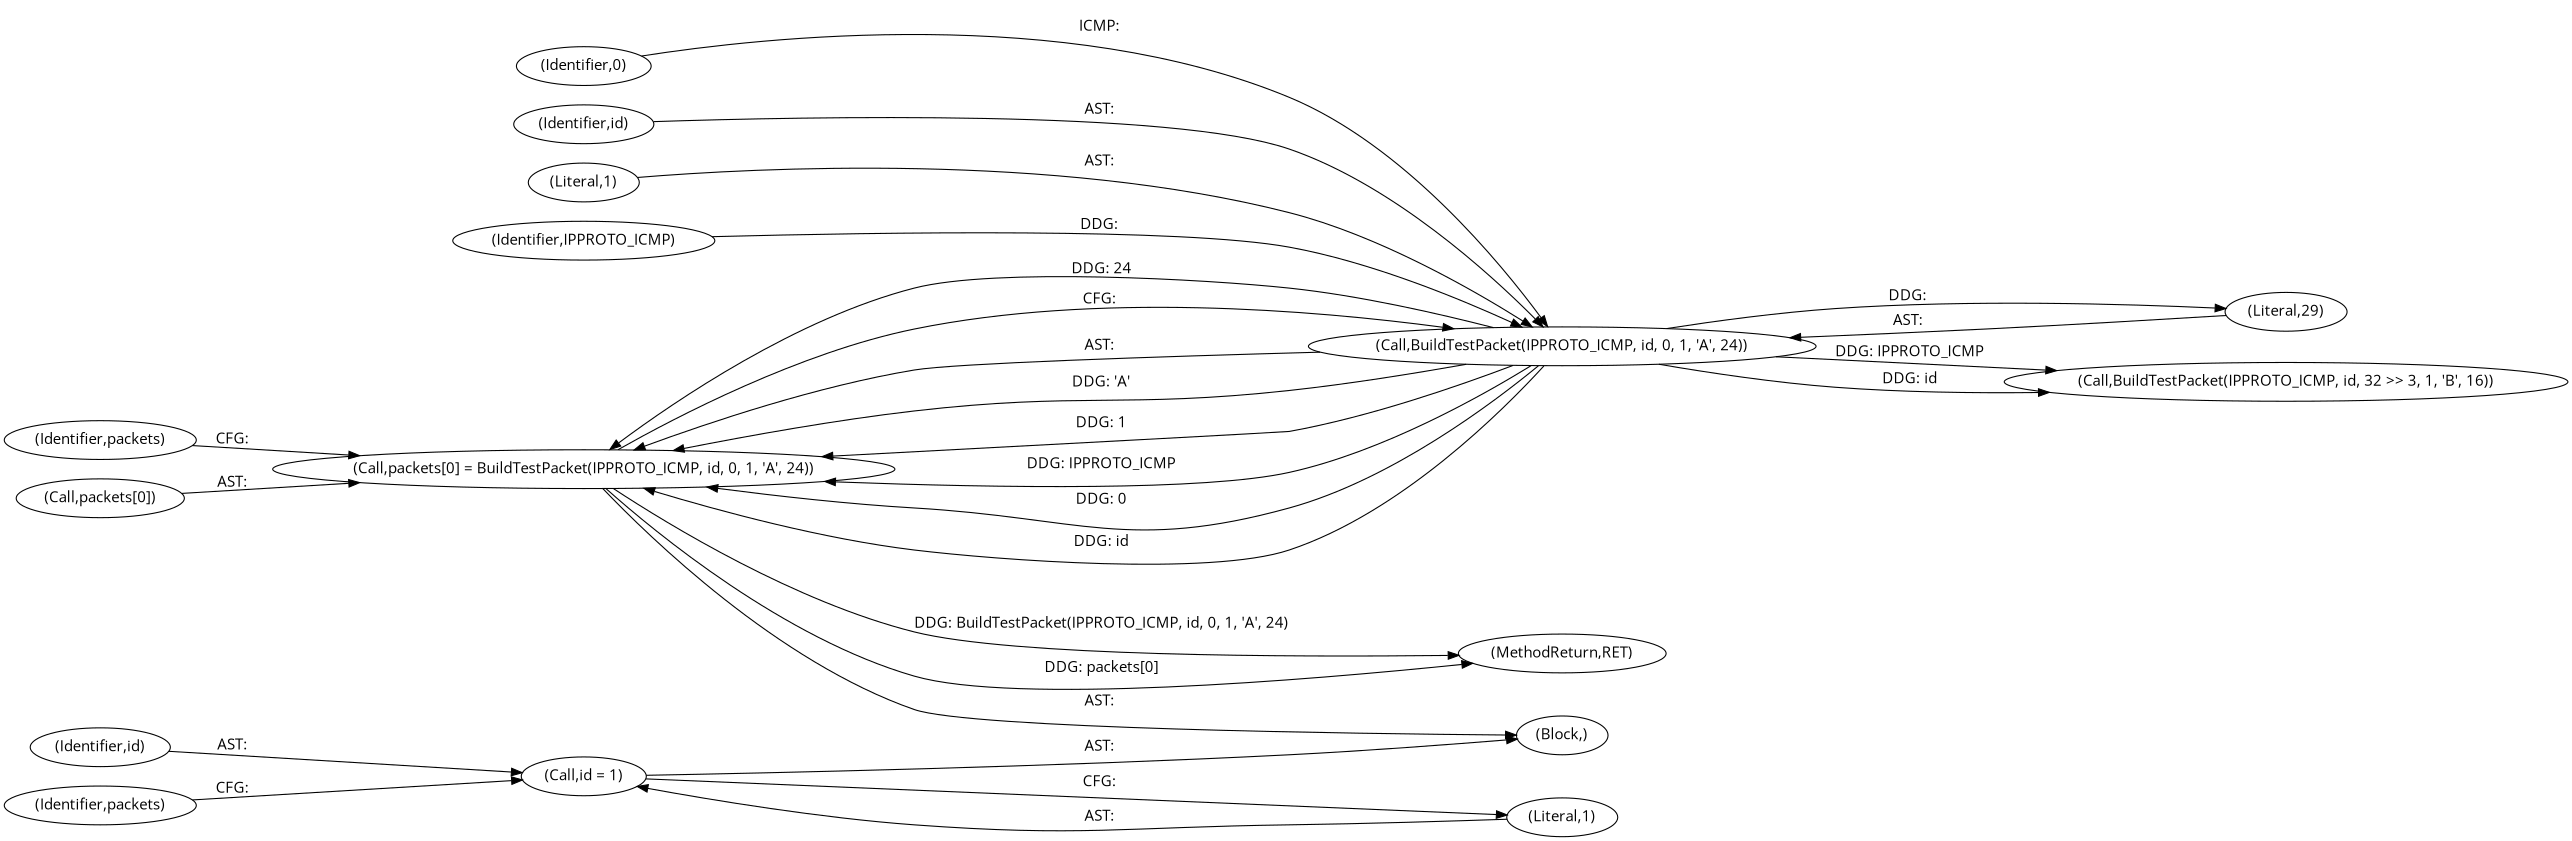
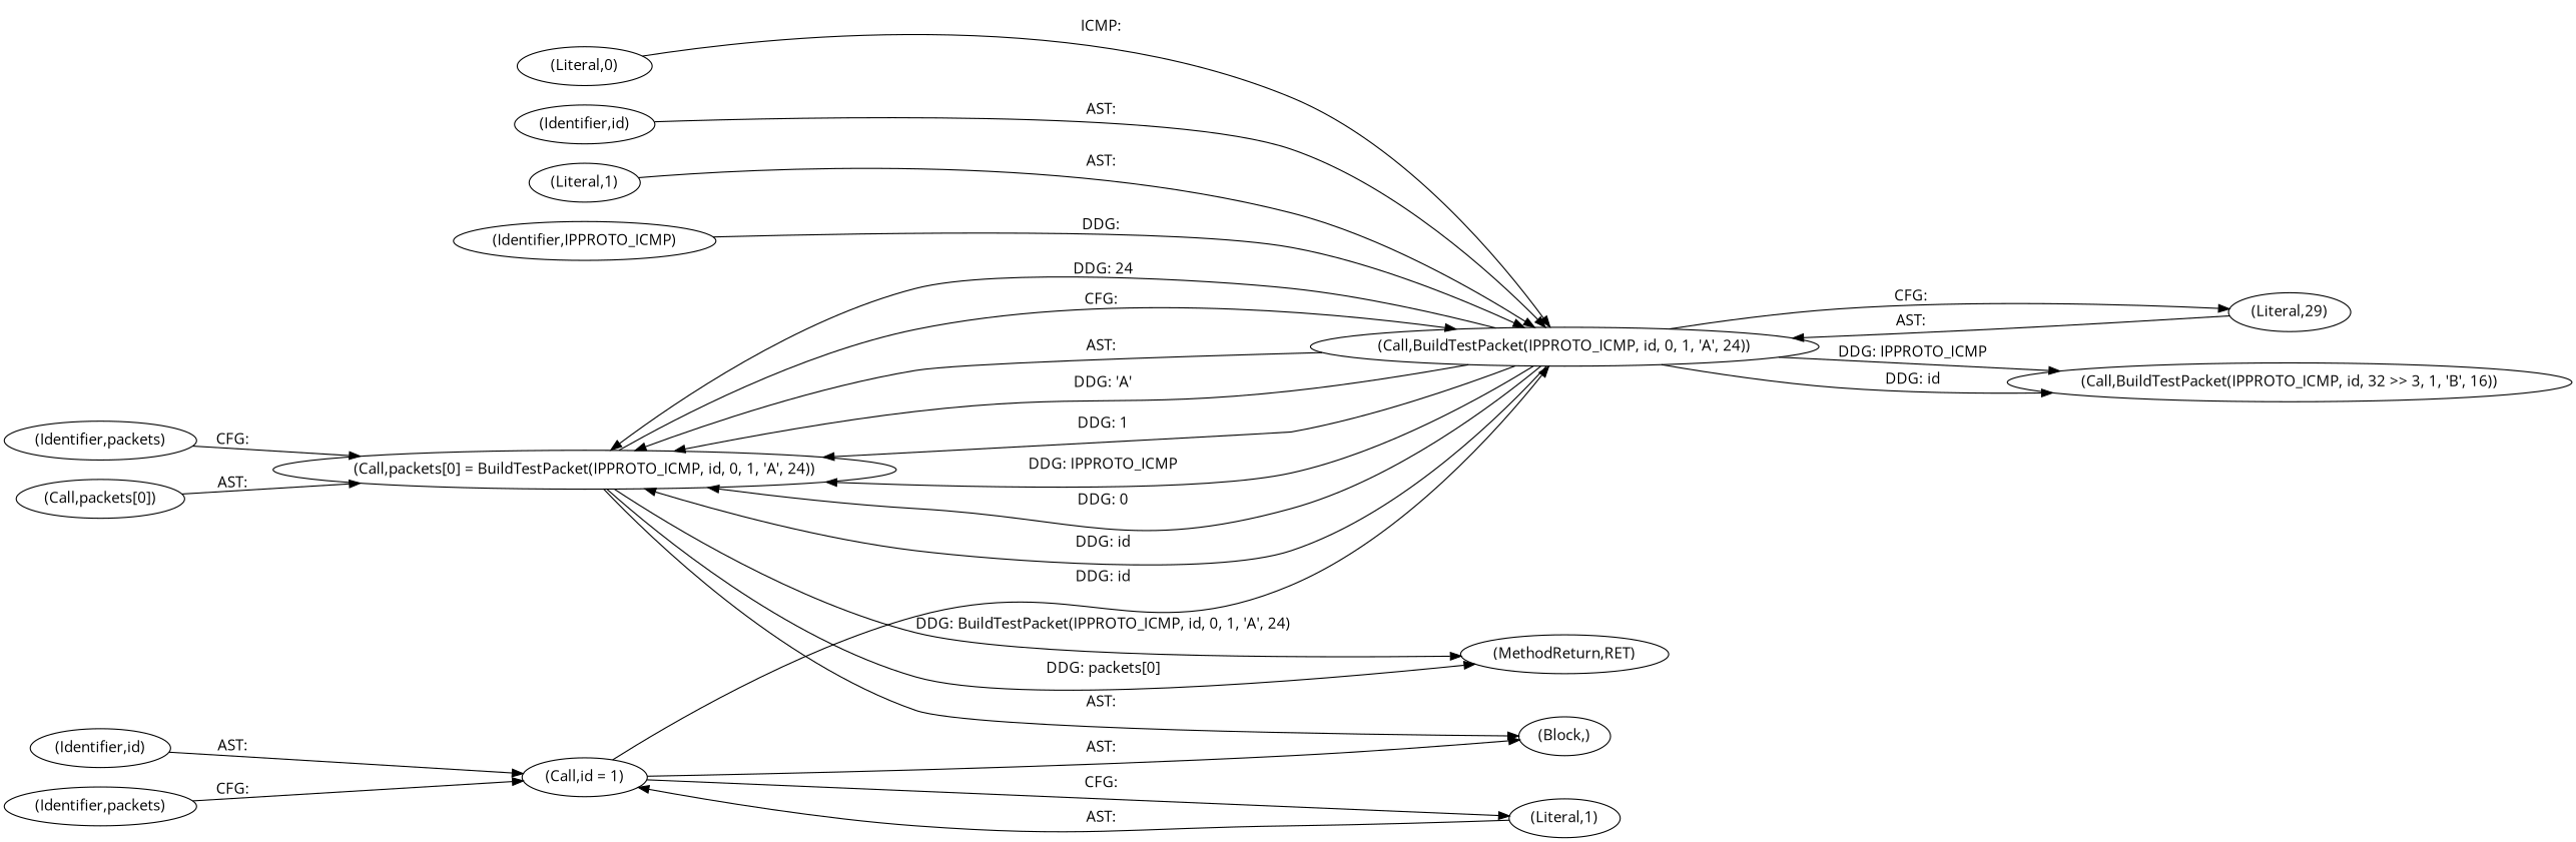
  digraph {
    fontname="Open Sans"
    rankdir=LR
    node [fontname="Open Sans"]
    edge [fontname="Open Sans"]
    n1 [label="(Call,packets[0] = BuildTestPacket(IPPROTO_ICMP, id, 0, 1, 'A', 24))"]
    n2 [label="(Call,BuildTestPacket(IPPROTO_ICMP, id, 0, 1, 'A', 24))"]
    n3 [label="(MethodReturn,RET)"]
    n4 [label="(Block,)"]
    n5 [label="(Literal,29)"]
    n6 [label="(Call,BuildTestPacket(IPPROTO_ICMP, id, 32 >> 3, 1, 'B', 16))"]
    n7 [label="(Call,id = 1)"]
    n8 [label="(Literal,1)"]
    n9 [label="(Identifier,id)"]
-   n10 [label="(Identifier,0)"]
+   n10 [label="(Literal,0)"]
    n11 [label="(Identifier,packets)"]
    n12 [label="(Identifier,id)"]
    n13 [label="(Identifier,packets)"]
    n14 [label="(Call,packets[0])"]
    n15 [label="(Literal,1)"]
    n16 [label="(Identifier,IPPROTO_ICMP)"]
    n1 -> n2 [label="CFG: "]
    n1 -> n3 [label="DDG: BuildTestPacket(IPPROTO_ICMP, id, 0, 1, 'A', 24)"]
    n1 -> n3 [label="DDG: packets[0]"]
    n1 -> n4 [label="AST: "]
    n2 -> n1 [label="AST: "]
    n2 -> n1 [label="DDG: 'A'"]
    n2 -> n1 [label="DDG: 1"]
    n2 -> n1 [label="DDG: IPPROTO_ICMP"]
    n2 -> n1 [label="DDG: 0"]
    n2 -> n1 [label="DDG: id"]
    n2 -> n1 [label="DDG: 24"]
-   n2 -> n5 [label="DDG: "]
+   n2 -> n5 [label="CFG: "]
    n2 -> n6 [label="DDG: IPPROTO_ICMP"]
    n2 -> n6 [label="DDG: id"]
    n5 -> n2 [label="AST: "]
+   n7 -> n2 [label="DDG: id"]
    n7 -> n4 [label="AST: "]
    n7 -> n8 [label="CFG: "]
    n8 -> n7 [label="AST: "]
    n9 -> n7 [label="AST: "]
    n10 -> n2 [label="ICMP: "]
    n11 -> n1 [label="CFG: "]
    n12 -> n2 [label="AST: "]
    n13 -> n7 [label="CFG: "]
    n14 -> n1 [label="AST: "]
    n15 -> n2 [label="AST: "]
    n16 -> n2 [label="DDG: "]
  }
